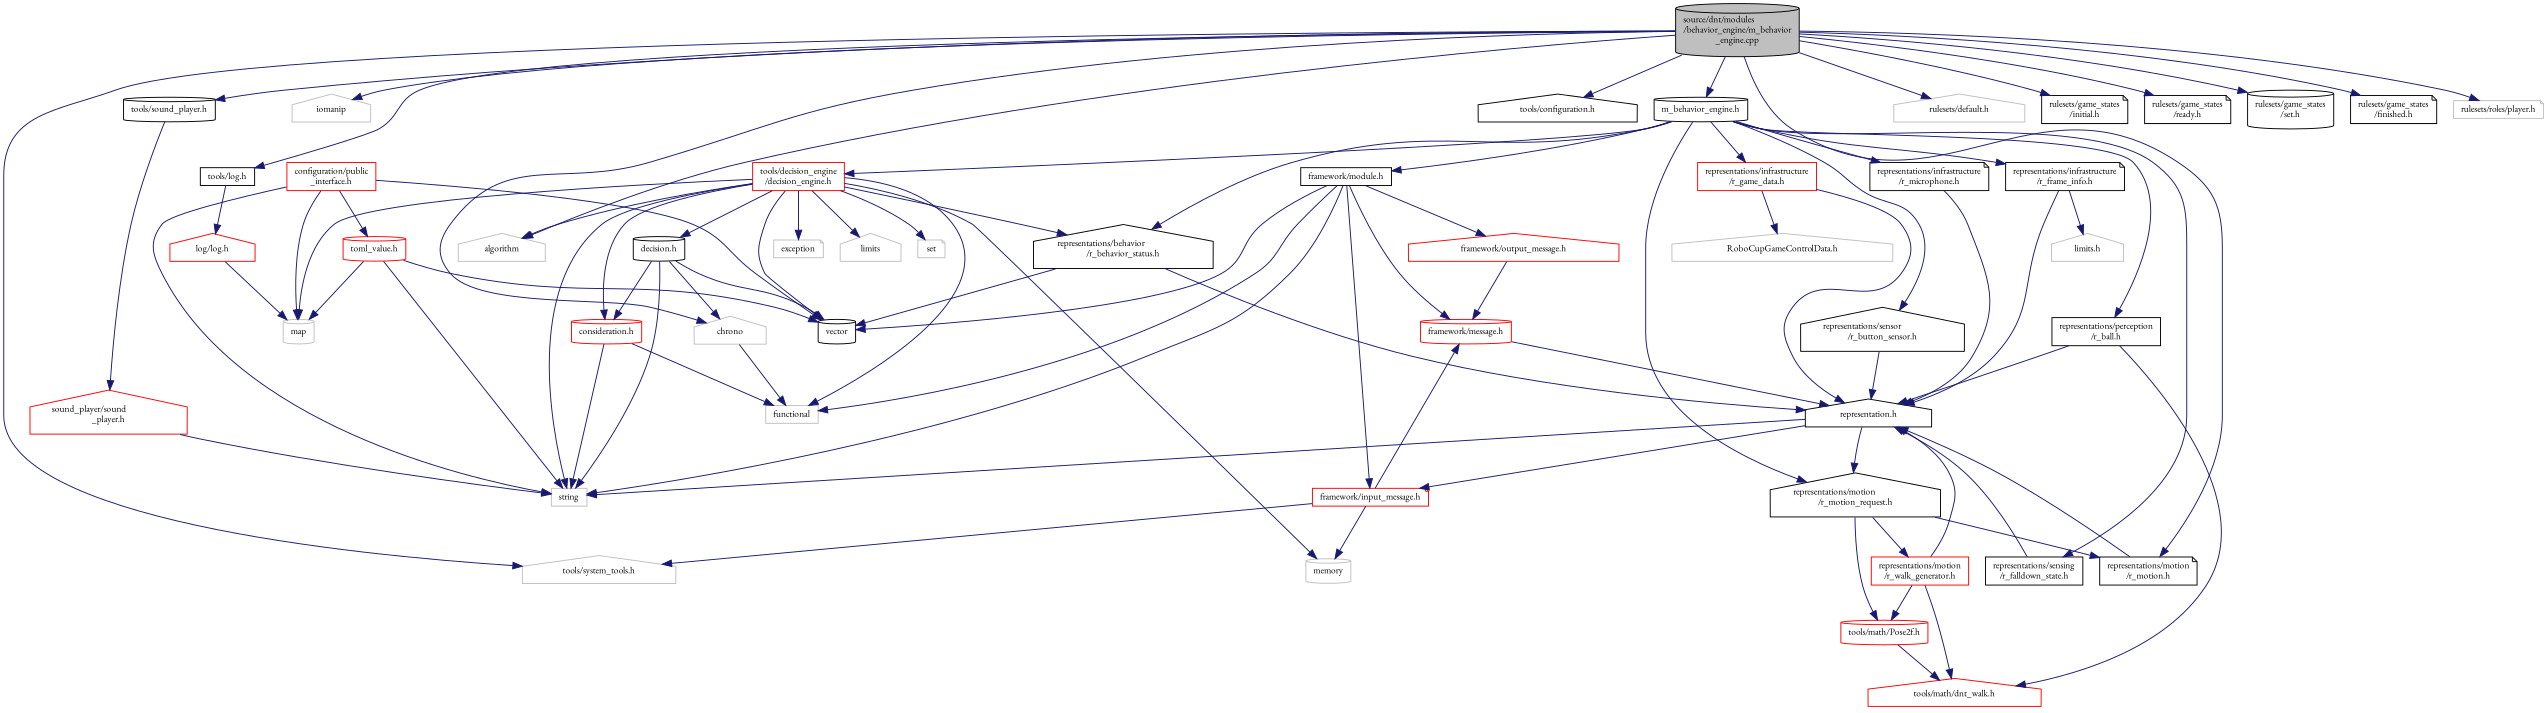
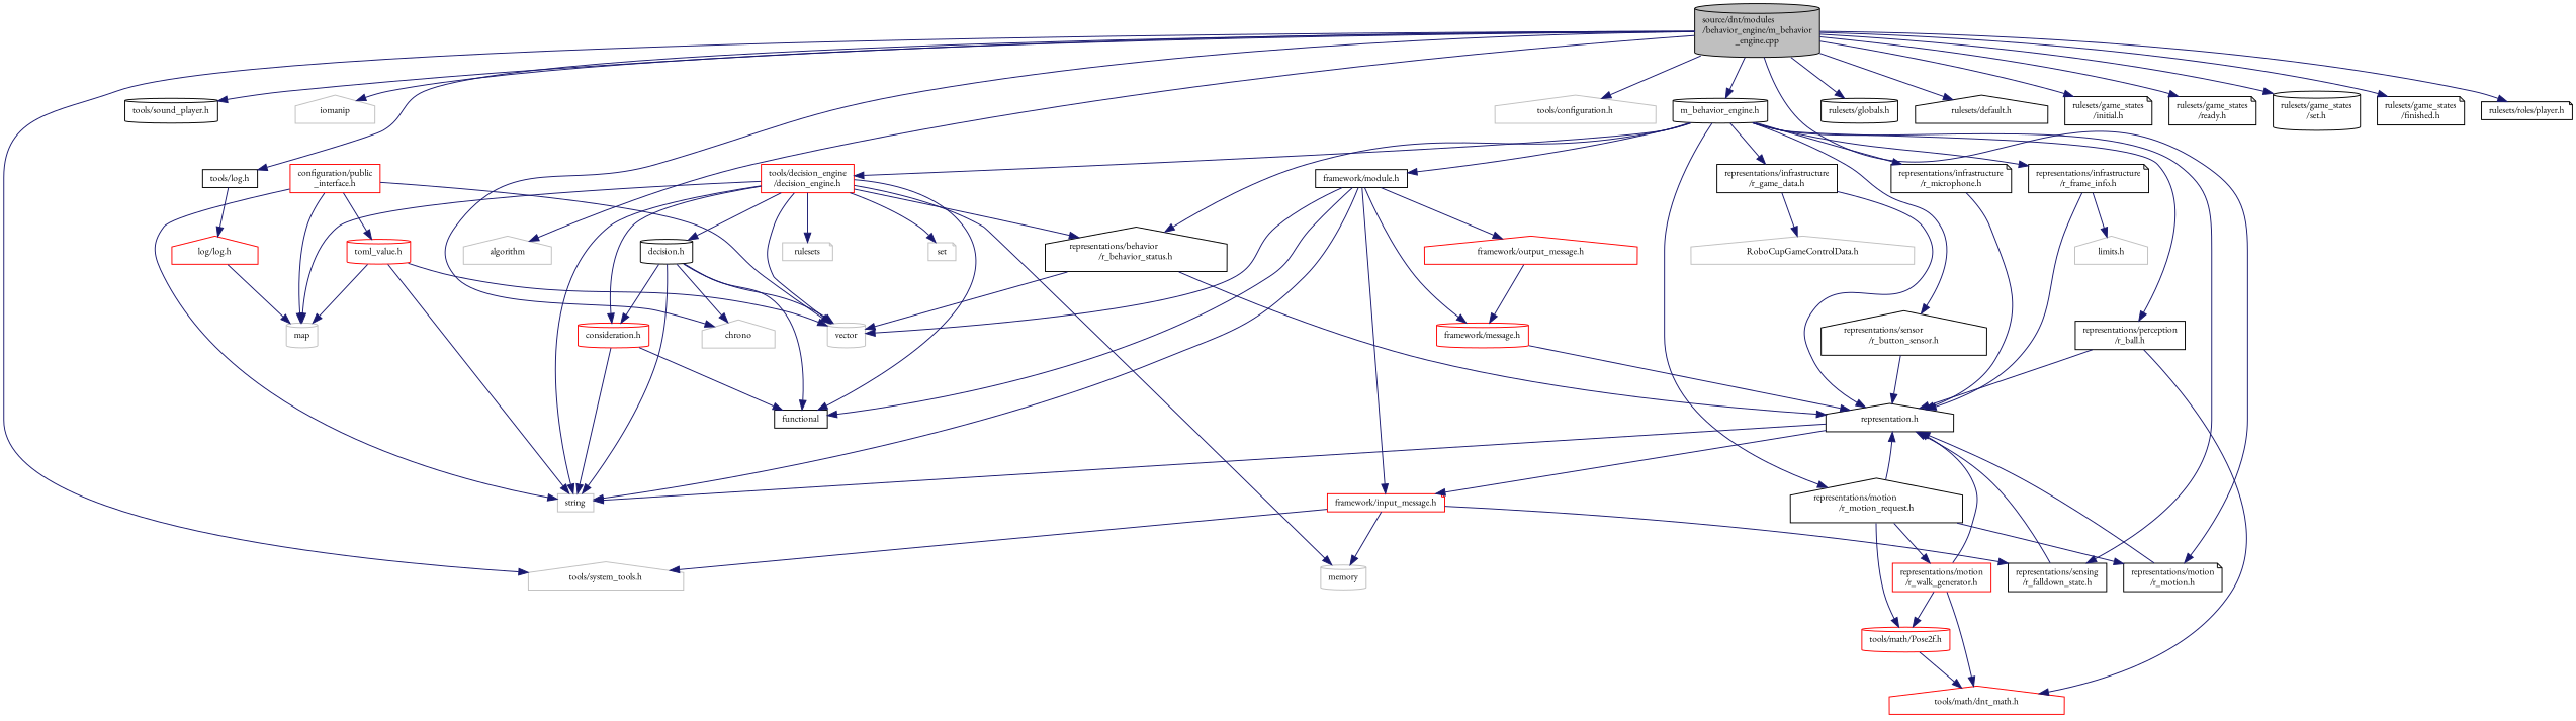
  digraph {
    fontname="EB Garamond"
    node [color=black fillcolor=white fontname="EB Garamond" fontsize=10 shape=house style=filled]
    edge [color=midnightblue fontname="EB Garamond" fontsize=10 labelfontname=Helvetica labelfontsize=10 style=solid]
    n1 [fillcolor=grey75 fontcolor=black height=0.2 label="source/dnt/modules\l/behavior_engine/m_behavior\l_engine.cpp" shape=cylinder width=0.4]
    n2 [color=grey75 height=0.2 label=algorithm width=0.4]
    n3 [color=grey75 height=0.2 label=chrono width=0.4]
    n4 [color=grey75 height=0.2 label=iomanip width=0.4]
    n5 [height=0.2 label="m_behavior_engine.h" shape=cylinder width=0.4]
    n6 [color=grey75 height=0.2 label="tools/system_tools.h" width=0.4]
    n7 [height=0.2 label="representations/motion\l/r_motion.h" shape=note width=0.4]
-   n8 [height=0.2 label="tools/configuration.h" width=0.4]
+   n8 [color=grey75 height=0.2 label="tools/configuration.h" width=0.4]
    n9 [height=0.2 label="tools/log.h" shape=box width=0.4]
    n10 [height=0.2 label="tools/sound_player.h" shape=cylinder width=0.4]
-   n12 [color=grey75 height=0.2 label="rulesets/default.h" width=0.4]
+   n11 [height=0.2 label="rulesets/globals.h" shape=cylinder width=0.4]
+   n12 [height=0.2 label="rulesets/default.h" width=0.4]
    n13 [height=0.2 label="rulesets/game_states\l/initial.h" shape=note width=0.4]
    n14 [height=0.2 label="rulesets/game_states\l/ready.h" shape=note width=0.4]
    n15 [height=0.2 label="rulesets/game_states\l/set.h" shape=cylinder width=0.4]
    n16 [height=0.2 label="rulesets/game_states\l/finished.h" shape=note width=0.4]
-   n17 [color=grey75 height=0.2 label="rulesets/roles/player.h" shape=note width=0.4]
+   n17 [height=0.2 label="rulesets/roles/player.h" shape=note width=0.4]
    n18 [height=0.2 label="framework/module.h" shape=box width=0.4]
    n19 [height=0.2 label="representations/motion\l/r_motion_request.h" width=0.4]
    n20 [height=0.2 label="representations/behavior\l/r_behavior_status.h" width=0.4]
    n21 [height=0.2 label="representations/sensing\l/r_falldown_state.h" shape=box width=0.4]
    n22 [height=0.2 label="representations/sensor\l/r_button_sensor.h" width=0.4]
    n23 [height=0.2 label="representations/infrastructure\l/r_frame_info.h" shape=note width=0.4]
-   n24 [color=red height=0.2 label="representations/infrastructure\l/r_game_data.h" shape=box width=0.4]
+   n24 [height=0.2 label="representations/infrastructure\l/r_game_data.h" shape=box width=0.4]
    n25 [height=0.2 label="representations/perception\l/r_ball.h" shape=box width=0.4]
    n26 [height=0.2 label="representations/infrastructure\l/r_microphone.h" shape=note width=0.4]
    n27 [color=red height=0.2 label="tools/decision_engine\l/decision_engine.h" shape=box width=0.4]
    n28 [height=0.2 label="representation.h" width=0.4]
    n29 [color=red height=0.2 label="log/log.h" width=0.4]
-   n30 [color=red height=0.2 label="sound_player/sound\l_player.h" width=0.4]
    n31 [color=grey75 height=0.2 label=string shape=box width=0.4]
-   n32 [height=0.2 label=vector shape=cylinder width=0.4]
-   n33 [color=grey75 height=0.2 label=functional shape=box width=0.4]
+   n32 [color=grey75 height=0.2 label=vector shape=cylinder width=0.4]
+   n33 [height=0.2 label=functional shape=box width=0.4]
    n34 [color=red height=0.2 label="framework/message.h" shape=cylinder width=0.4]
    n35 [color=red height=0.2 label="framework/input_message.h" shape=note width=0.4]
    n36 [color=red height=0.2 label="framework/output_message.h" width=0.4]
    n37 [color=red height=0.2 label="representations/motion\l/r_walk_generator.h" shape=box width=0.4]
    n38 [color=red height=0.2 label="tools/math/Pose2f.h" shape=cylinder width=0.4]
    n39 [color=grey75 height=0.2 label="limits.h" width=0.4]
    n40 [color=grey75 height=0.2 label="RoboCupGameControlData.h" width=0.4]
-   n41 [color=red height=0.2 label="tools/math/dnt_walk.h" width=0.4]
+   n41 [color=red height=0.2 label="tools/math/dnt_math.h" width=0.4]
    n42 [color=grey75 height=0.2 label=memory shape=cylinder width=0.4]
-   n43 [color=grey75 height=0.2 label=exception shape=note width=0.4]
-   n44 [color=grey75 height=0.2 label=limits width=0.4]
+   n43 [color=grey75 height=0.2 label=rulesets shape=note width=0.4]
    n45 [color=grey75 height=0.2 label=map shape=cylinder width=0.4]
    n46 [color=grey75 height=0.2 label=set shape=note width=0.4]
    n47 [color=red height=0.2 label="consideration.h" shape=cylinder width=0.4]
    n48 [height=0.2 label="decision.h" shape=cylinder width=0.4]
    n49 [color=red height=0.2 label="configuration/public\l_interface.h" shape=box width=0.4]
    n50 [color=red height=0.2 label="toml_value.h" shape=cylinder width=0.4]
    n1 -> n2
    n1 -> n3
    n1 -> n4
    n1 -> n5
    n1 -> n6
    n1 -> n7
    n1 -> n8
    n1 -> n9
    n1 -> n10
+   n1 -> n11
    n1 -> n12
    n1 -> n13
    n1 -> n14
    n1 -> n15
    n1 -> n16
    n1 -> n17
    n5 -> n18
    n5 -> n19
    n5 -> n20
    n5 -> n21
    n5 -> n22
    n5 -> n23
    n5 -> n24
    n5 -> n25
    n5 -> n26
    n5 -> n27
    n7 -> n28
    n9 -> n29
-   n10 -> n30
    n18 -> n31
    n18 -> n32
    n18 -> n33
    n18 -> n34
    n18 -> n35
    n18 -> n36
    n19 -> n7
-   n28 -> n19
+   n19 -> n28
    n19 -> n37
    n19 -> n38
    n20 -> n28
    n20 -> n32
    n21 -> n28
    n22 -> n28
    n23 -> n28
    n23 -> n39
    n24 -> n28
    n24 -> n40
    n25 -> n28
    n25 -> n41
    n26 -> n28
-   n27 -> n2
    n27 -> n20
    n27 -> n31
    n27 -> n32
    n27 -> n33
    n27 -> n42
    n27 -> n43
-   n27 -> n44
    n27 -> n45
    n27 -> n46
    n27 -> n47
    n27 -> n48
    n28 -> n31
    n28 -> n35
    n29 -> n45
-   n30 -> n31
    n34 -> n28
    n35 -> n6
-   n35 -> n34
+   n35 -> n21
    n35 -> n42
    n36 -> n34
    n37 -> n28
    n37 -> n38
    n37 -> n41
    n38 -> n41
    n47 -> n31
    n47 -> n33
    n48 -> n3
    n48 -> n31
    n48 -> n32
-   n3 -> n33
+   n48 -> n33
    n48 -> n47
    n49 -> n31
    n49 -> n32
    n49 -> n45
    n49 -> n50
    n50 -> n31
    n50 -> n32
    n50 -> n45
  }
